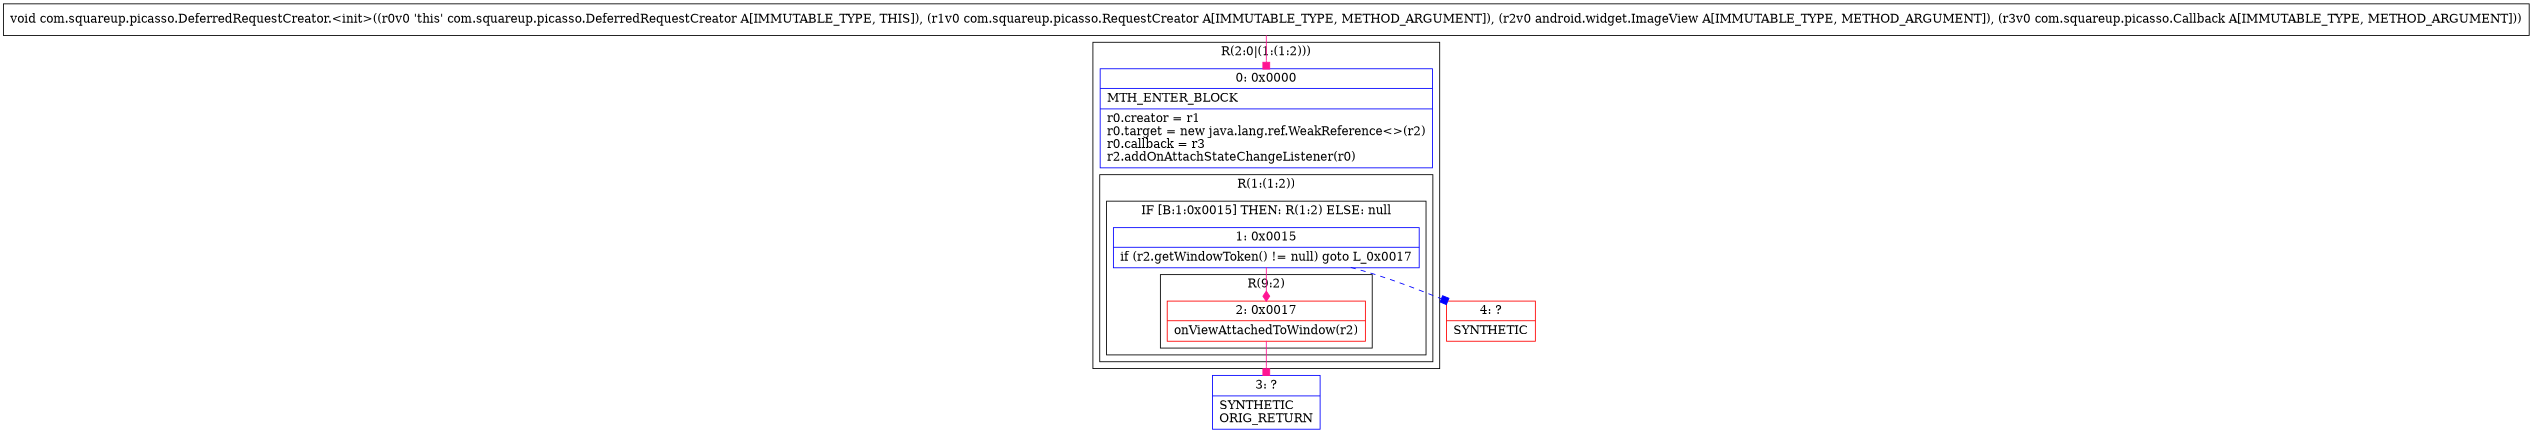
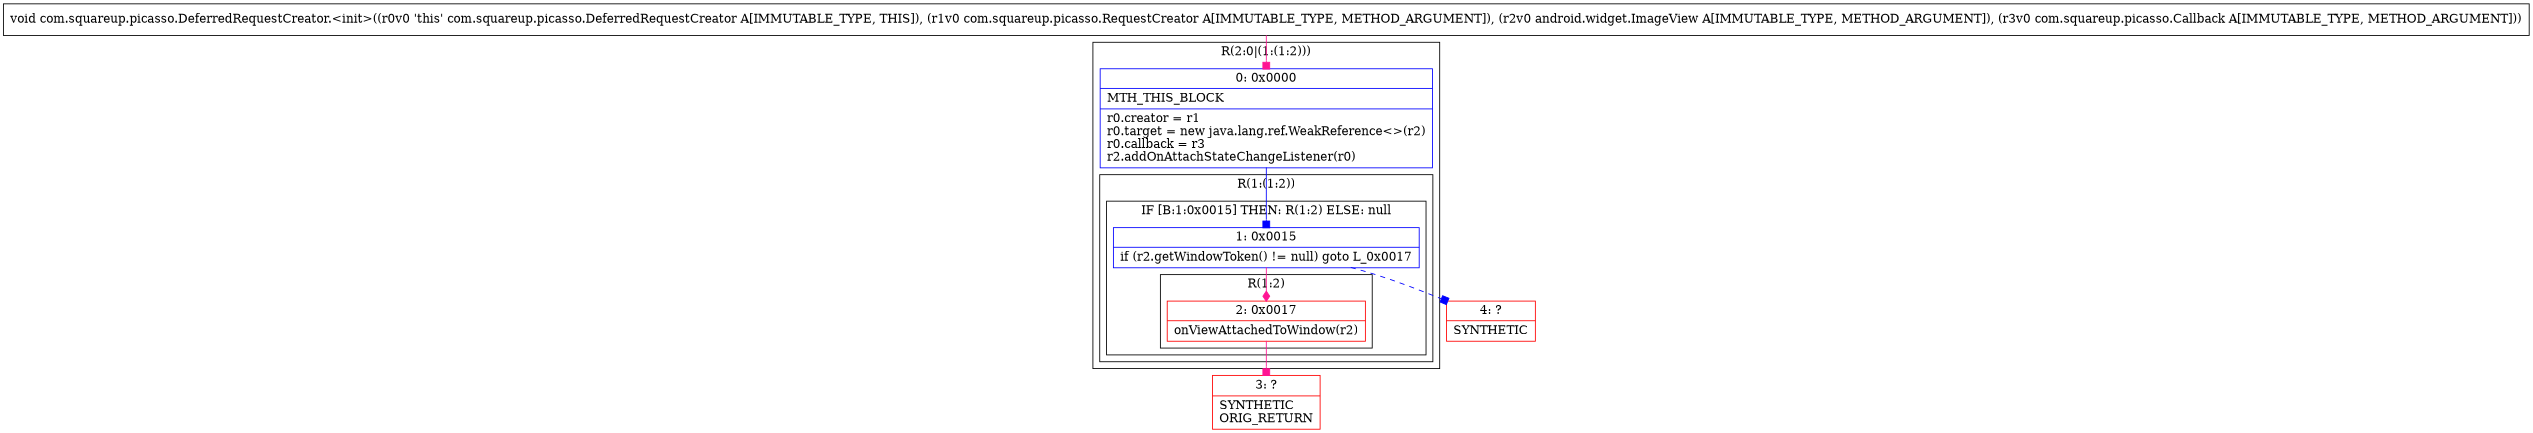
  digraph {
    node [color=red shape=record]
    edge [arrowhead=box color=deeppink]
    n1 [label="{2\:\ 0x0017|onViewAttachedToWindow(r2)\l}"]
    n2 [color=blue label="{1\:\ 0x0015|if (r2.getWindowToken() != null) goto L_0x0017\l}"]
-   n3 [color=blue label="{0\:\ 0x0000|MTH_ENTER_BLOCK\l|r0.creator = r1\lr0.target = new java.lang.ref.WeakReference\<\>(r2)\lr0.callback = r3\lr2.addOnAttachStateChangeListener(r0)\l}"]
-   n4 [color=blue label="{3\:\ ?|SYNTHETIC\lORIG_RETURN\l}"]
+   n3 [color=blue label="{0\:\ 0x0000|MTH_THIS_BLOCK\l|r0.creator = r1\lr0.target = new java.lang.ref.WeakReference\<\>(r2)\lr0.callback = r3\lr2.addOnAttachStateChangeListener(r0)\l}"]
+   n4 [label="{3\:\ ?|SYNTHETIC\lORIG_RETURN\l}"]
    n5 [label="{4\:\ ?|SYNTHETIC\l}"]
    n6 [label="{void com.squareup.picasso.DeferredRequestCreator.\<init\>((r0v0 'this' com.squareup.picasso.DeferredRequestCreator A[IMMUTABLE_TYPE, THIS]), (r1v0 com.squareup.picasso.RequestCreator A[IMMUTABLE_TYPE, METHOD_ARGUMENT]), (r2v0 android.widget.ImageView A[IMMUTABLE_TYPE, METHOD_ARGUMENT]), (r3v0 com.squareup.picasso.Callback A[IMMUTABLE_TYPE, METHOD_ARGUMENT])) }" color=""]
    subgraph cluster_1 {
      label="R(2:0|(1:(1:2)))"
      n3
      subgraph cluster_2 {
        label="R(1:(1:2))"
        subgraph cluster_3 {
          label="IF [B:1:0x0015] THEN: R(1:2) ELSE: null"
          n2
          subgraph cluster_4 {
-           label="R(9:2)"
+           label="R(1:2)"
            n1
          }
        }
      }
    }
    n1 -> n4
    n2 -> n1 [arrowhead=diamond]
    n2 -> n5 [color=blue style=dashed]
+   n3 -> n2 [color=blue]
    n6 -> n3
  }
